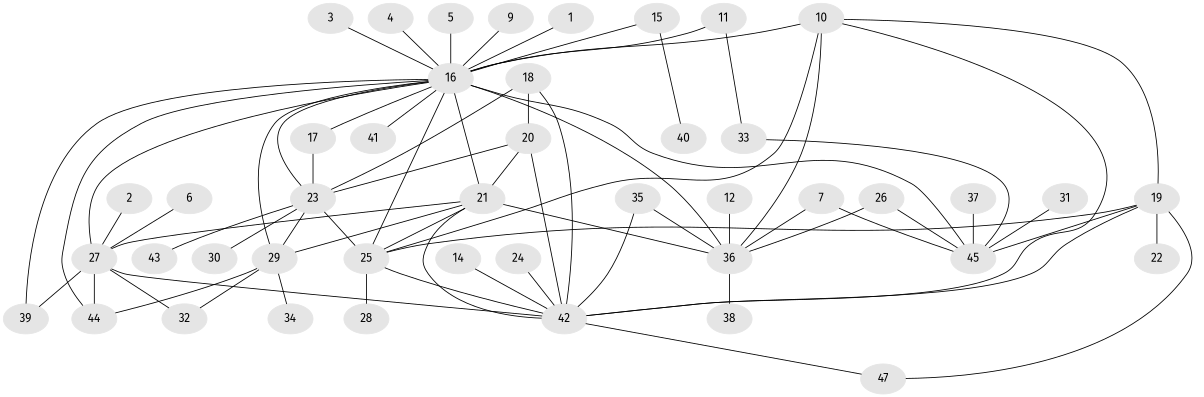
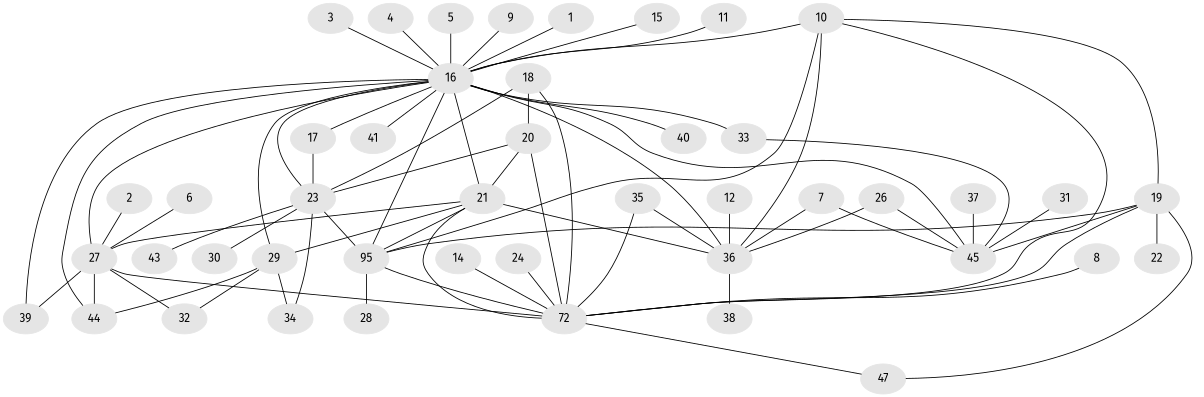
  graph {
    fontname="Fira Sans"
    node [color=gray90 fontname="Fira Sans" style=filled]
    edge [fontname="Fira Sans" weight=1.0]
    1
    16
    27
    36
    45
-   25
+   25 [label=95]
    17
    21
    23
    29
    33
    39
    40
    41
    44
    2
-   42
+   42 [label=72]
    32
    3
    4
    5
    6
    7
    38
+   8
    47
    9
    10
    19
    22
    28
    11
    12
    14
    15
    30
    43
    34
    18
    20
    24
    26
    31
    35
    37
    1 -- 16
    16 -- 27 [weight=3.0]
    16 -- 36
    16 -- 45
    16 -- 25
    16 -- 17
    16 -- 21 [weight=3.0]
    16 -- 23
    16 -- 29 [weight=2.0]
-   11 -- 33
+   16 -- 33
    16 -- 39
-   15 -- 40
+   16 -- 40
    16 -- 41
    16 -- 44
    27 -- 39
    27 -- 44
    27 -- 42 [weight=2.0]
    27 -- 32
    36 -- 38
    25 -- 42
    25 -- 28
    17 -- 23
    21 -- 27
    21 -- 36
    21 -- 25
    21 -- 29
    21 -- 42
    23 -- 25
-   23 -- 29
+   23 -- 34
    23 -- 30
    23 -- 43
    29 -- 44
    29 -- 32
    29 -- 34
    33 -- 45
    2 -- 27
    42 -- 47
    3 -- 16
    4 -- 16
    5 -- 16
    6 -- 27
    7 -- 36
    7 -- 45
+   8 -- 42
    9 -- 16
    10 -- 16
    10 -- 36
    10 -- 25
    10 -- 42
    10 -- 19
    19 -- 45
    19 -- 25
    19 -- 42
    19 -- 47
    19 -- 22
    11 -- 16
    12 -- 36
    14 -- 42
    15 -- 16
    18 -- 23
    18 -- 42
    18 -- 20
    20 -- 21
    20 -- 23
    20 -- 42 [weight=2.0]
    24 -- 42
    26 -- 36
    26 -- 45
    31 -- 45
    35 -- 36
    35 -- 42
    37 -- 45
  }
